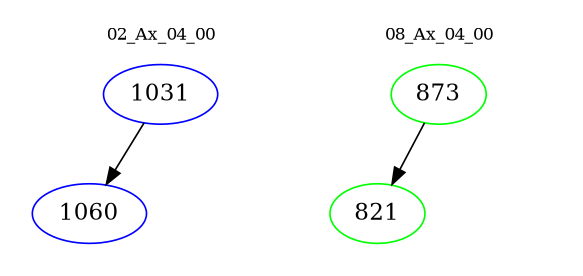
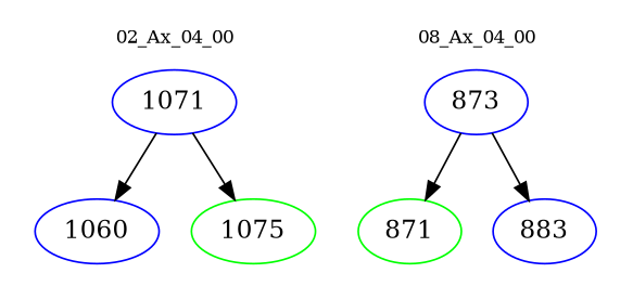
  digraph {
    node [color=blue]
    edge [color=black]
-   n1 [label=1031]
+   n1 [label=1071]
    n2 [label=1060]
-   n4 [color=green label=873]
-   n5 [color=green label=821]
+   n3 [color=green label=1075]
+   n4 [label=873]
+   n5 [color=green label=871]
+   n6 [label=883]
    subgraph cluster_1 {
      color=white
      fontsize=10
      label="02_Ax_04_00"
      n1
      n2
+     n3
    }
    subgraph cluster_2 {
      color=white
      fontsize=10
      label="08_Ax_04_00"
      n4
      n5
+     n6
    }
    n1 -> n2
+   n1 -> n3
    n4 -> n5
+   n4 -> n6
  }
